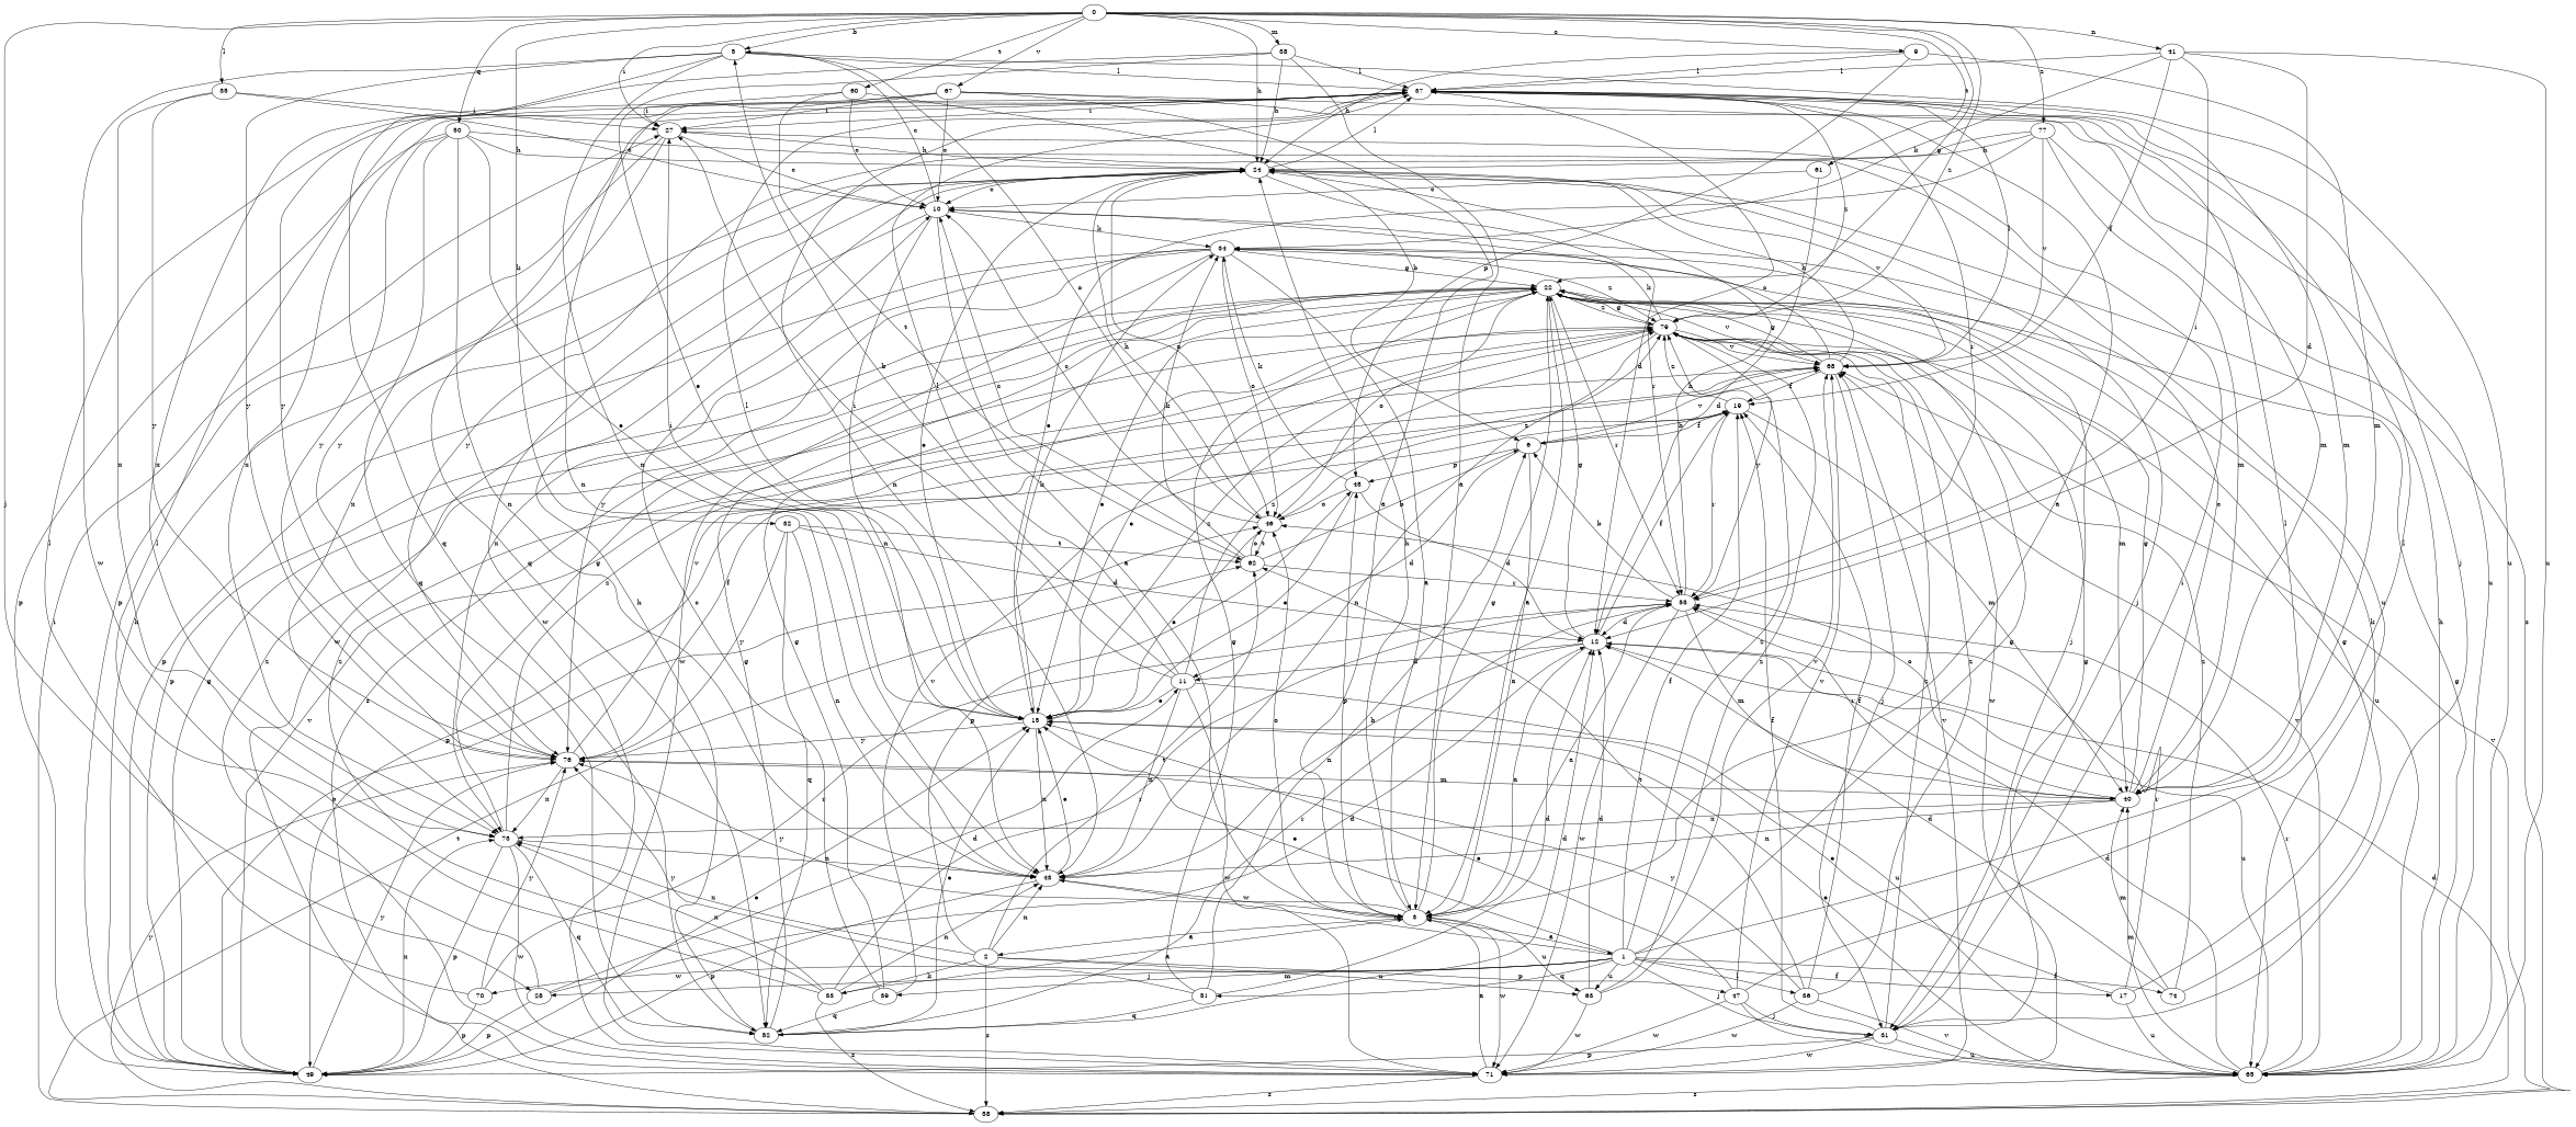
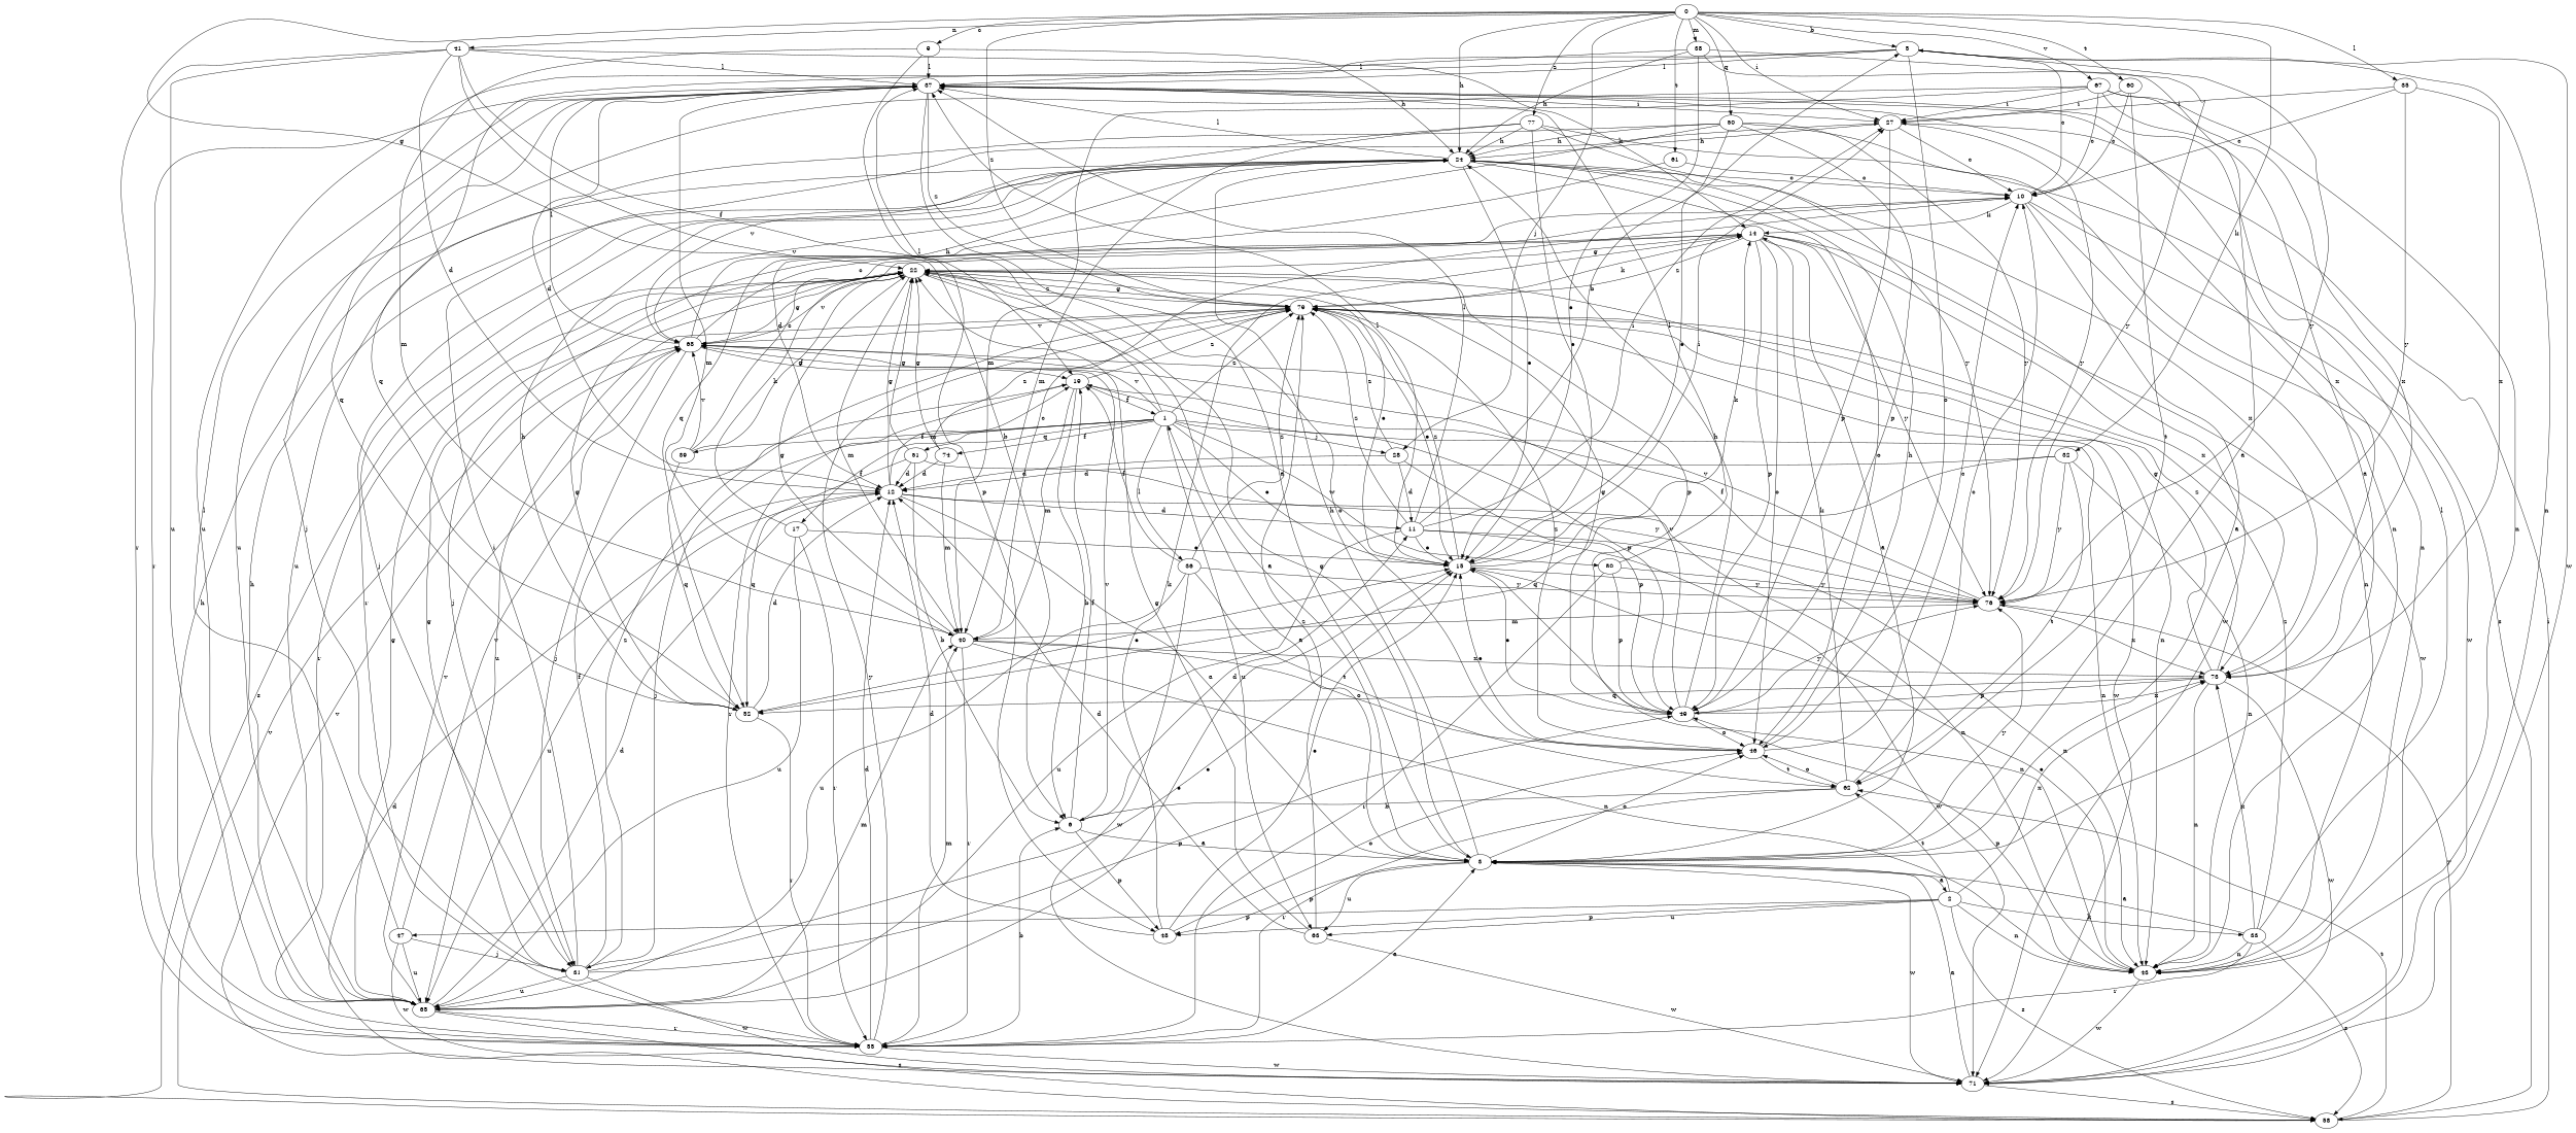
  strict digraph {
    0
    5
    9
    22
    24
    27
    28
    32
    35
    38
    41
    50
    60
    61
    67
    77
    79
    37
    43
    46
    71
    76
    52
    65
    48
    40
    15
    68
    58
    3
    55
    49
    31
    73
    10
    11
    12
    62
    19
-   34
+   34 [label=14]
    6
    1
    17
    36
    39
    51
    63
-   70
+   70 [label=80]
    74
    2
    33
    47
    0 -> 5 [label=b]
    0 -> 9 [label=c]
    0 -> 22 [label=g]
    0 -> 24 [label=h]
    0 -> 27 [label=i]
    0 -> 28 [label=j]
    0 -> 32 [label=k]
    0 -> 35 [label=l]
    0 -> 38 [label=m]
    0 -> 41 [label=n]
    0 -> 50 [label=q]
    0 -> 60 [label=t]
    0 -> 61 [label=t]
    0 -> 67 [label=v]
    0 -> 77 [label=z]
    0 -> 79 [label=z]
    5 -> 37 [label=l]
    5 -> 43 [label=n]
    5 -> 46 [label=o]
    5 -> 71 [label=w]
    5 -> 76 [label=y]
    5 -> 52 [label=q]
    5 -> 65 [label=u]
    9 -> 24 [label=h]
    9 -> 37 [label=l]
    9 -> 48 [label=p]
    9 -> 40 [label=m]
    22 -> 79 [label=z]
    22 -> 46 [label=o]
    22 -> 40 [label=m]
    22 -> 15 [label=e]
    22 -> 68 [label=v]
    22 -> 58 [label=s]
    22 -> 3 [label=a]
    22 -> 55 [label=r]
    22 -> 49 [label=p]
    24 -> 37 [label=l]
    24 -> 46 [label=o]
    24 -> 71 [label=w]
    24 -> 15 [label=e]
    24 -> 68 [label=v]
    24 -> 55 [label=r]
    24 -> 31 [label=j]
    24 -> 73 [label=x]
    24 -> 10 [label=c]
    27 -> 24 [label=h]
    27 -> 76 [label=y]
    27 -> 49 [label=p]
    27 -> 10 [label=c]
    28 -> 79 [label=z]
    28 -> 49 [label=p]
    28 -> 11 [label=d]
    28 -> 12 [label=d]
    32 -> 43 [label=n]
    32 -> 76 [label=y]
    32 -> 52 [label=q]
    32 -> 12 [label=d]
    32 -> 62 [label=t]
    35 -> 27 [label=i]
    35 -> 76 [label=y]
    35 -> 73 [label=x]
    35 -> 10 [label=c]
    38 -> 24 [label=h]
    38 -> 37 [label=l]
    38 -> 76 [label=y]
    38 -> 15 [label=e]
    38 -> 3 [label=a]
    41 -> 37 [label=l]
    41 -> 65 [label=u]
-   41 -> 55 [label=i]
+   41 -> 55 [label=r]
    41 -> 12 [label=d]
    41 -> 19 [label=f]
    41 -> 34 [label=k]
    50 -> 24 [label=h]
    50 -> 43 [label=n]
    50 -> 76 [label=y]
    50 -> 52 [label=q]
    50 -> 65 [label=u]
    50 -> 15 [label=e]
    50 -> 49 [label=p]
    60 -> 27 [label=i]
    60 -> 10 [label=c]
    60 -> 62 [label=t]
-   60 -> 6 [label=b]
+   41 -> 6 [label=b]
    61 -> 10 [label=c]
    61 -> 12 [label=d]
    67 -> 27 [label=i]
    67 -> 43 [label=n]
    67 -> 65 [label=u]
    67 -> 40 [label=m]
    67 -> 3 [label=a]
    67 -> 73 [label=x]
    67 -> 10 [label=c]
    77 -> 24 [label=h]
    77 -> 76 [label=y]
    77 -> 40 [label=m]
    77 -> 15 [label=e]
    77 -> 68 [label=v]
    77 -> 58 [label=s]
    79 -> 22 [label=g]
    79 -> 43 [label=n]
    79 -> 71 [label=w]
    79 -> 65 [label=u]
    79 -> 15 [label=e]
    79 -> 68 [label=v]
    79 -> 34 [label=k]
    37 -> 27 [label=i]
    37 -> 79 [label=z]
    37 -> 43 [label=n]
    37 -> 52 [label=q]
    37 -> 40 [label=m]
    37 -> 3 [label=a]
    37 -> 55 [label=r]
    37 -> 31 [label=j]
    37 -> 73 [label=x]
    37 -> 12 [label=d]
-   43 -> 3 [label=w]
+   43 -> 71 [label=w]
    43 -> 15 [label=e]
    43 -> 49 [label=p]
    46 -> 24 [label=h]
    46 -> 79 [label=z]
    46 -> 15 [label=e]
    46 -> 10 [label=c]
    46 -> 62 [label=t]
    71 -> 68 [label=v]
    71 -> 58 [label=s]
    71 -> 3 [label=a]
    76 -> 40 [label=m]
    76 -> 68 [label=v]
    76 -> 73 [label=x]
    76 -> 19 [label=f]
    52 -> 22 [label=g]
    52 -> 24 [label=h]
    52 -> 15 [label=e]
    52 -> 55 [label=r]
    52 -> 12 [label=d]
    65 -> 22 [label=g]
    65 -> 24 [label=h]
    65 -> 40 [label=m]
    65 -> 15 [label=e]
    65 -> 68 [label=v]
    65 -> 58 [label=s]
    65 -> 55 [label=r]
    65 -> 12 [label=d]
    48 -> 46 [label=o]
    48 -> 15 [label=e]
    48 -> 12 [label=d]
    48 -> 34 [label=k]
    40 -> 22 [label=g]
    40 -> 43 [label=n]
    40 -> 46 [label=o]
    40 -> 55 [label=r]
    40 -> 73 [label=x]
    40 -> 10 [label=c]
    15 -> 27 [label=i]
    15 -> 79 [label=z]
    15 -> 37 [label=l]
    15 -> 43 [label=n]
    15 -> 76 [label=y]
    15 -> 34 [label=k]
    68 -> 22 [label=g]
    68 -> 24 [label=h]
    68 -> 37 [label=l]
    68 -> 31 [label=j]
    68 -> 10 [label=c]
    68 -> 19 [label=f]
    58 -> 27 [label=i]
    58 -> 76 [label=y]
    58 -> 68 [label=v]
    58 -> 12 [label=d]
    58 -> 62 [label=t]
    3 -> 22 [label=g]
    3 -> 24 [label=h]
    3 -> 46 [label=o]
    3 -> 71 [label=w]
    3 -> 76 [label=y]
    3 -> 48 [label=p]
    3 -> 1 [label=a]
    3 -> 63 [label=u]
    3 -> 2 [label=a]
    55 -> 24 [label=h]
    55 -> 79 [label=y]
    55 -> 71 [label=w]
    55 -> 40 [label=m]
    55 -> 3 [label=a]
    55 -> 12 [label=d]
    55 -> 6 [label=b]
    49 -> 22 [label=g]
    49 -> 24 [label=h]
    49 -> 46 [label=o]
    49 -> 76 [label=y]
    49 -> 15 [label=e]
    49 -> 68 [label=v]
    49 -> 73 [label=x]
    31 -> 22 [label=g]
    31 -> 27 [label=i]
    31 -> 79 [label=z]
    31 -> 71 [label=w]
    31 -> 65 [label=u]
    31 -> 49 [label=p]
    31 -> 19 [label=f]
    73 -> 22 [label=g]
    73 -> 79 [label=z]
    73 -> 43 [label=n]
    73 -> 71 [label=w]
    73 -> 52 [label=q]
    73 -> 49 [label=p]
    10 -> 5 [label=c]
    10 -> 43 [label=n]
    10 -> 71 [label=w]
    10 -> 3 [label=a]
    10 -> 34 [label=k]
    11 -> 5 [label=b]
    11 -> 27 [label=i]
    11 -> 79 [label=z]
    11 -> 37 [label=l]
    11 -> 43 [label=n]
    11 -> 71 [label=w]
    11 -> 65 [label=u]
    11 -> 15 [label=e]
    12 -> 22 [label=g]
    12 -> 43 [label=n]
    12 -> 65 [label=u]
    12 -> 3 [label=a]
    12 -> 11 [label=d]
    12 -> 19 [label=f]
    62 -> 46 [label=o]
    62 -> 55 [label=r]
    62 -> 10 [label=c]
    62 -> 34 [label=k]
    62 -> 6 [label=b]
    19 -> 79 [label=z]
    19 -> 40 [label=m]
    19 -> 55 [label=r]
    19 -> 49 [label=p]
    19 -> 6 [label=b]
    34 -> 22 [label=g]
    34 -> 79 [label=z]
    34 -> 46 [label=o]
    34 -> 71 [label=w]
    34 -> 76 [label=y]
    34 -> 3 [label=a]
    34 -> 49 [label=p]
    34 -> 31 [label=j]
    34 -> 73 [label=x]
    6 -> 48 [label=p]
    6 -> 68 [label=v]
    6 -> 3 [label=a]
    6 -> 11 [label=d]
    6 -> 19 [label=f]
    1 -> 28 [label=j]
    1 -> 79 [label=z]
    1 -> 37 [label=l]
    1 -> 43 [label=n]
    1 -> 15 [label=e]
    1 -> 68 [label=v]
    1 -> 31 [label=j]
-   1 -> 19 [label=f]
+   19 -> 1 [label=f]
    1 -> 17 [label=f]
    1 -> 36 [label=l]
    1 -> 39 [label=m]
    1 -> 51 [label=q]
    1 -> 63 [label=u]
    1 -> 70 [label=w]
    1 -> 74 [label=f]
    17 -> 65 [label=u]
    17 -> 15 [label=e]
    17 -> 55 [label=r]
    17 -> 34 [label=k]
    36 -> 79 [label=z]
    36 -> 71 [label=w]
    36 -> 76 [label=y]
-   36 -> 65 [label=v]
+   36 -> 65 [label=u]
    36 -> 62 [label=t]
    36 -> 19 [label=f]
    39 -> 22 [label=g]
    39 -> 52 [label=q]
    39 -> 68 [label=v]
    39 -> 10 [label=c]
    51 -> 22 [label=g]
    51 -> 76 [label=y]
    51 -> 52 [label=q]
    51 -> 12 [label=d]
    51 -> 6 [label=b]
    63 -> 22 [label=g]
    63 -> 79 [label=z]
    63 -> 71 [label=w]
    63 -> 12 [label=d]
    70 -> 37 [label=l]
    70 -> 76 [label=y]
    70 -> 55 [label=r]
    70 -> 49 [label=p]
    74 -> 22 [label=g]
    74 -> 79 [label=z]
    74 -> 40 [label=m]
    74 -> 12 [label=d]
    2 -> 43 [label=n]
    2 -> 48 [label=p]
    2 -> 58 [label=s]
    2 -> 73 [label=x]
    2 -> 62 [label=t]
    2 -> 63 [label=u]
    2 -> 33 [label=k]
    2 -> 47 [label=p]
    33 -> 79 [label=z]
    33 -> 37 [label=l]
    33 -> 43 [label=n]
    33 -> 58 [label=s]
    33 -> 3 [label=a]
    33 -> 55 [label=r]
    33 -> 73 [label=x]
    47 -> 37 [label=l]
    47 -> 71 [label=w]
    47 -> 65 [label=u]
-   47 -> 15 [label=e]
+   31 -> 15 [label=e]
    47 -> 68 [label=v]
    47 -> 31 [label=j]
  }
